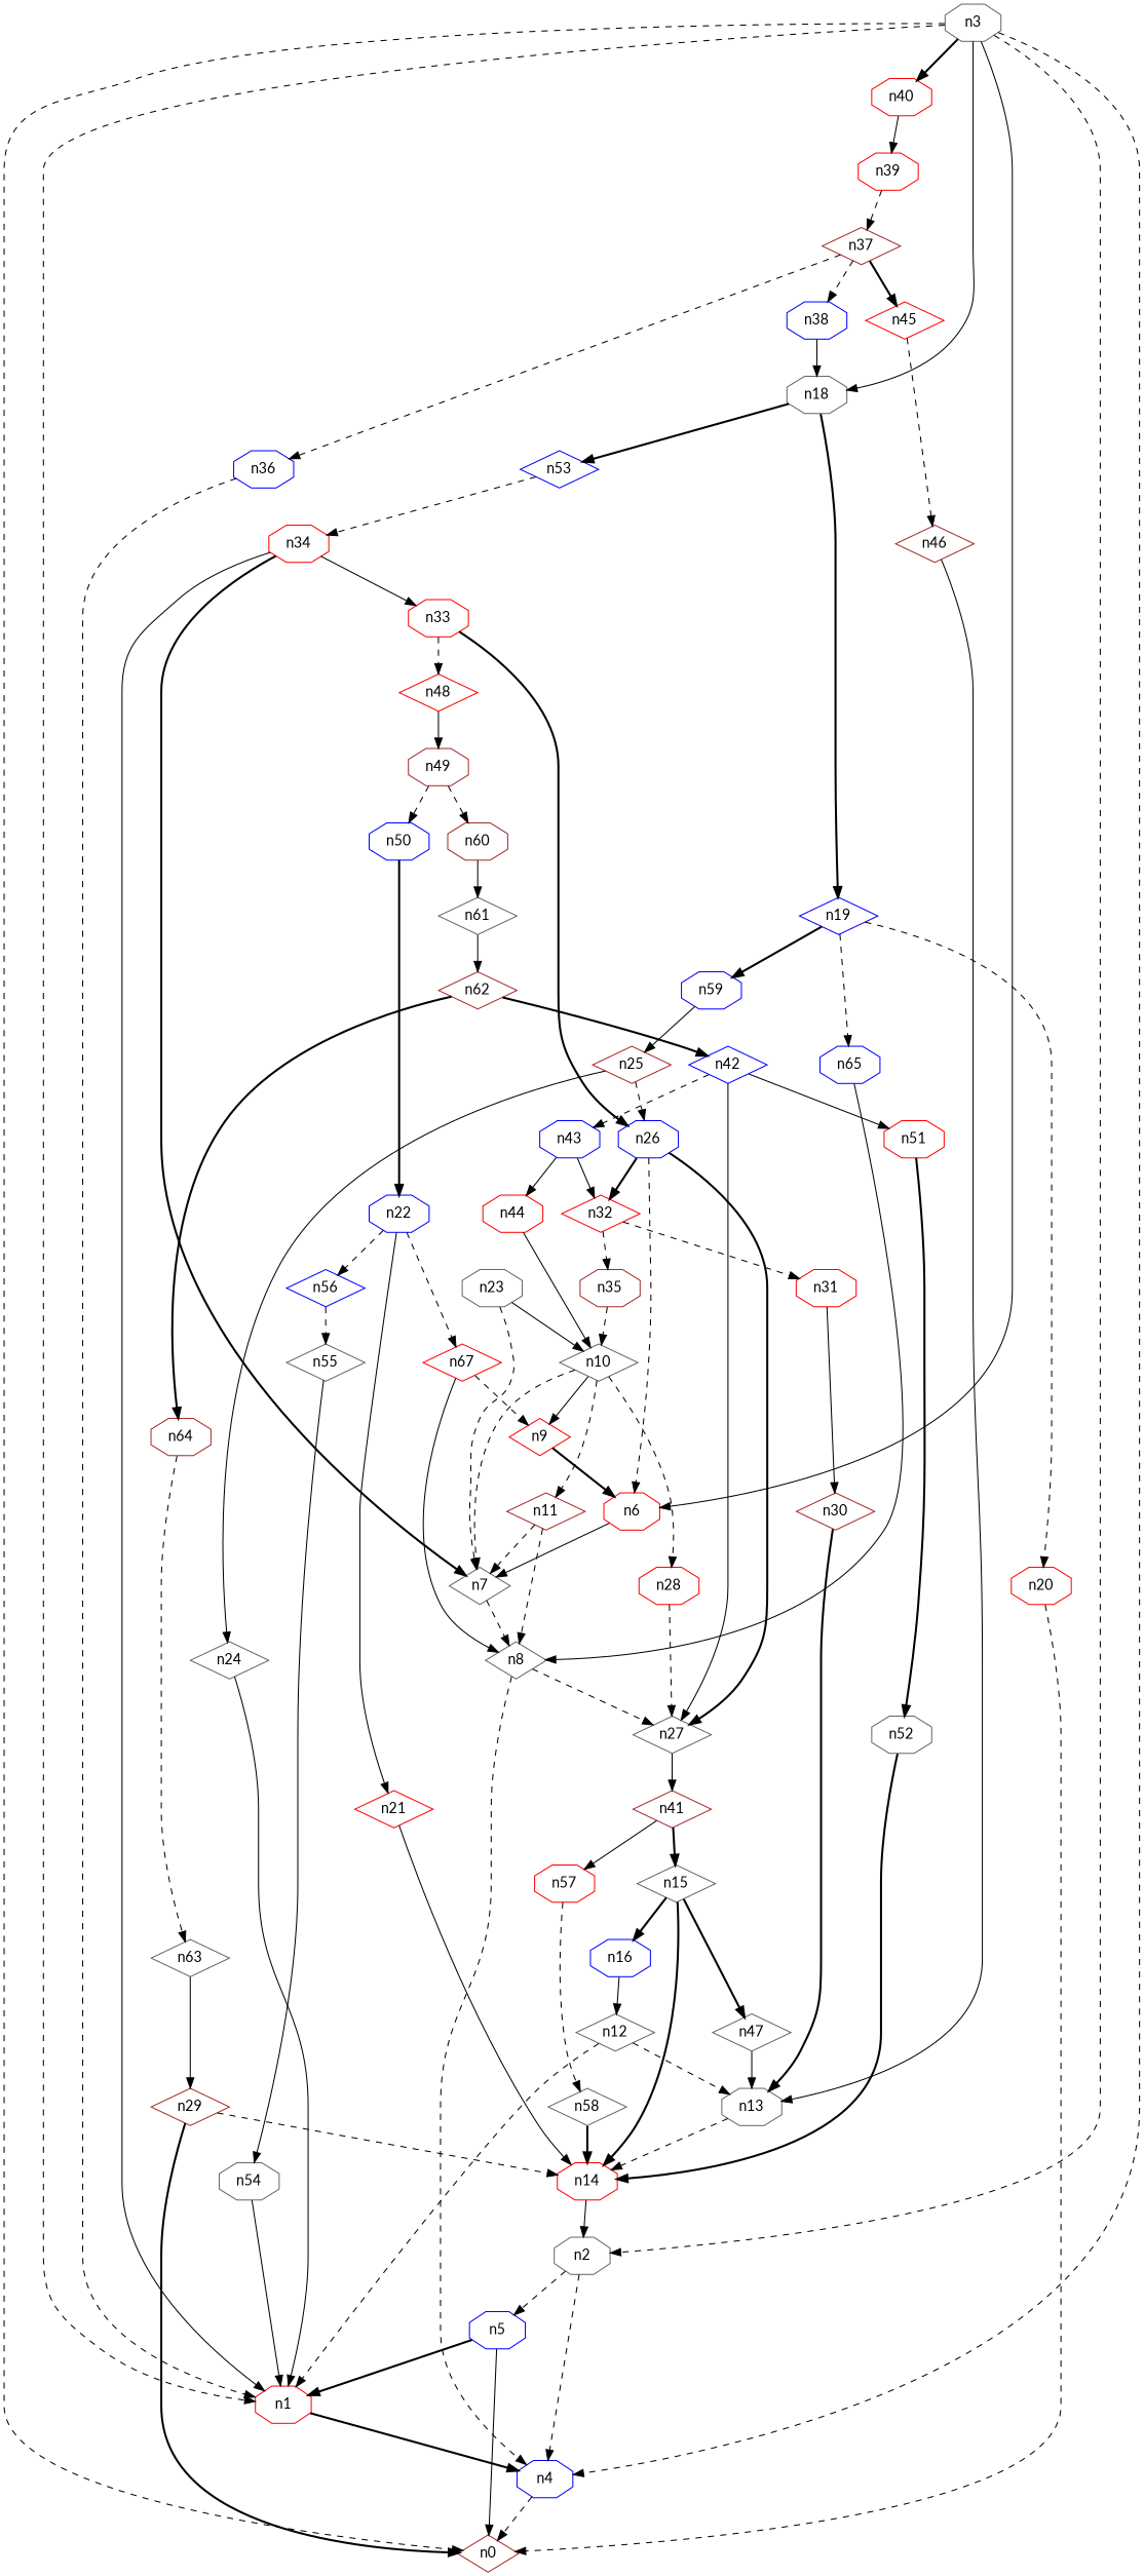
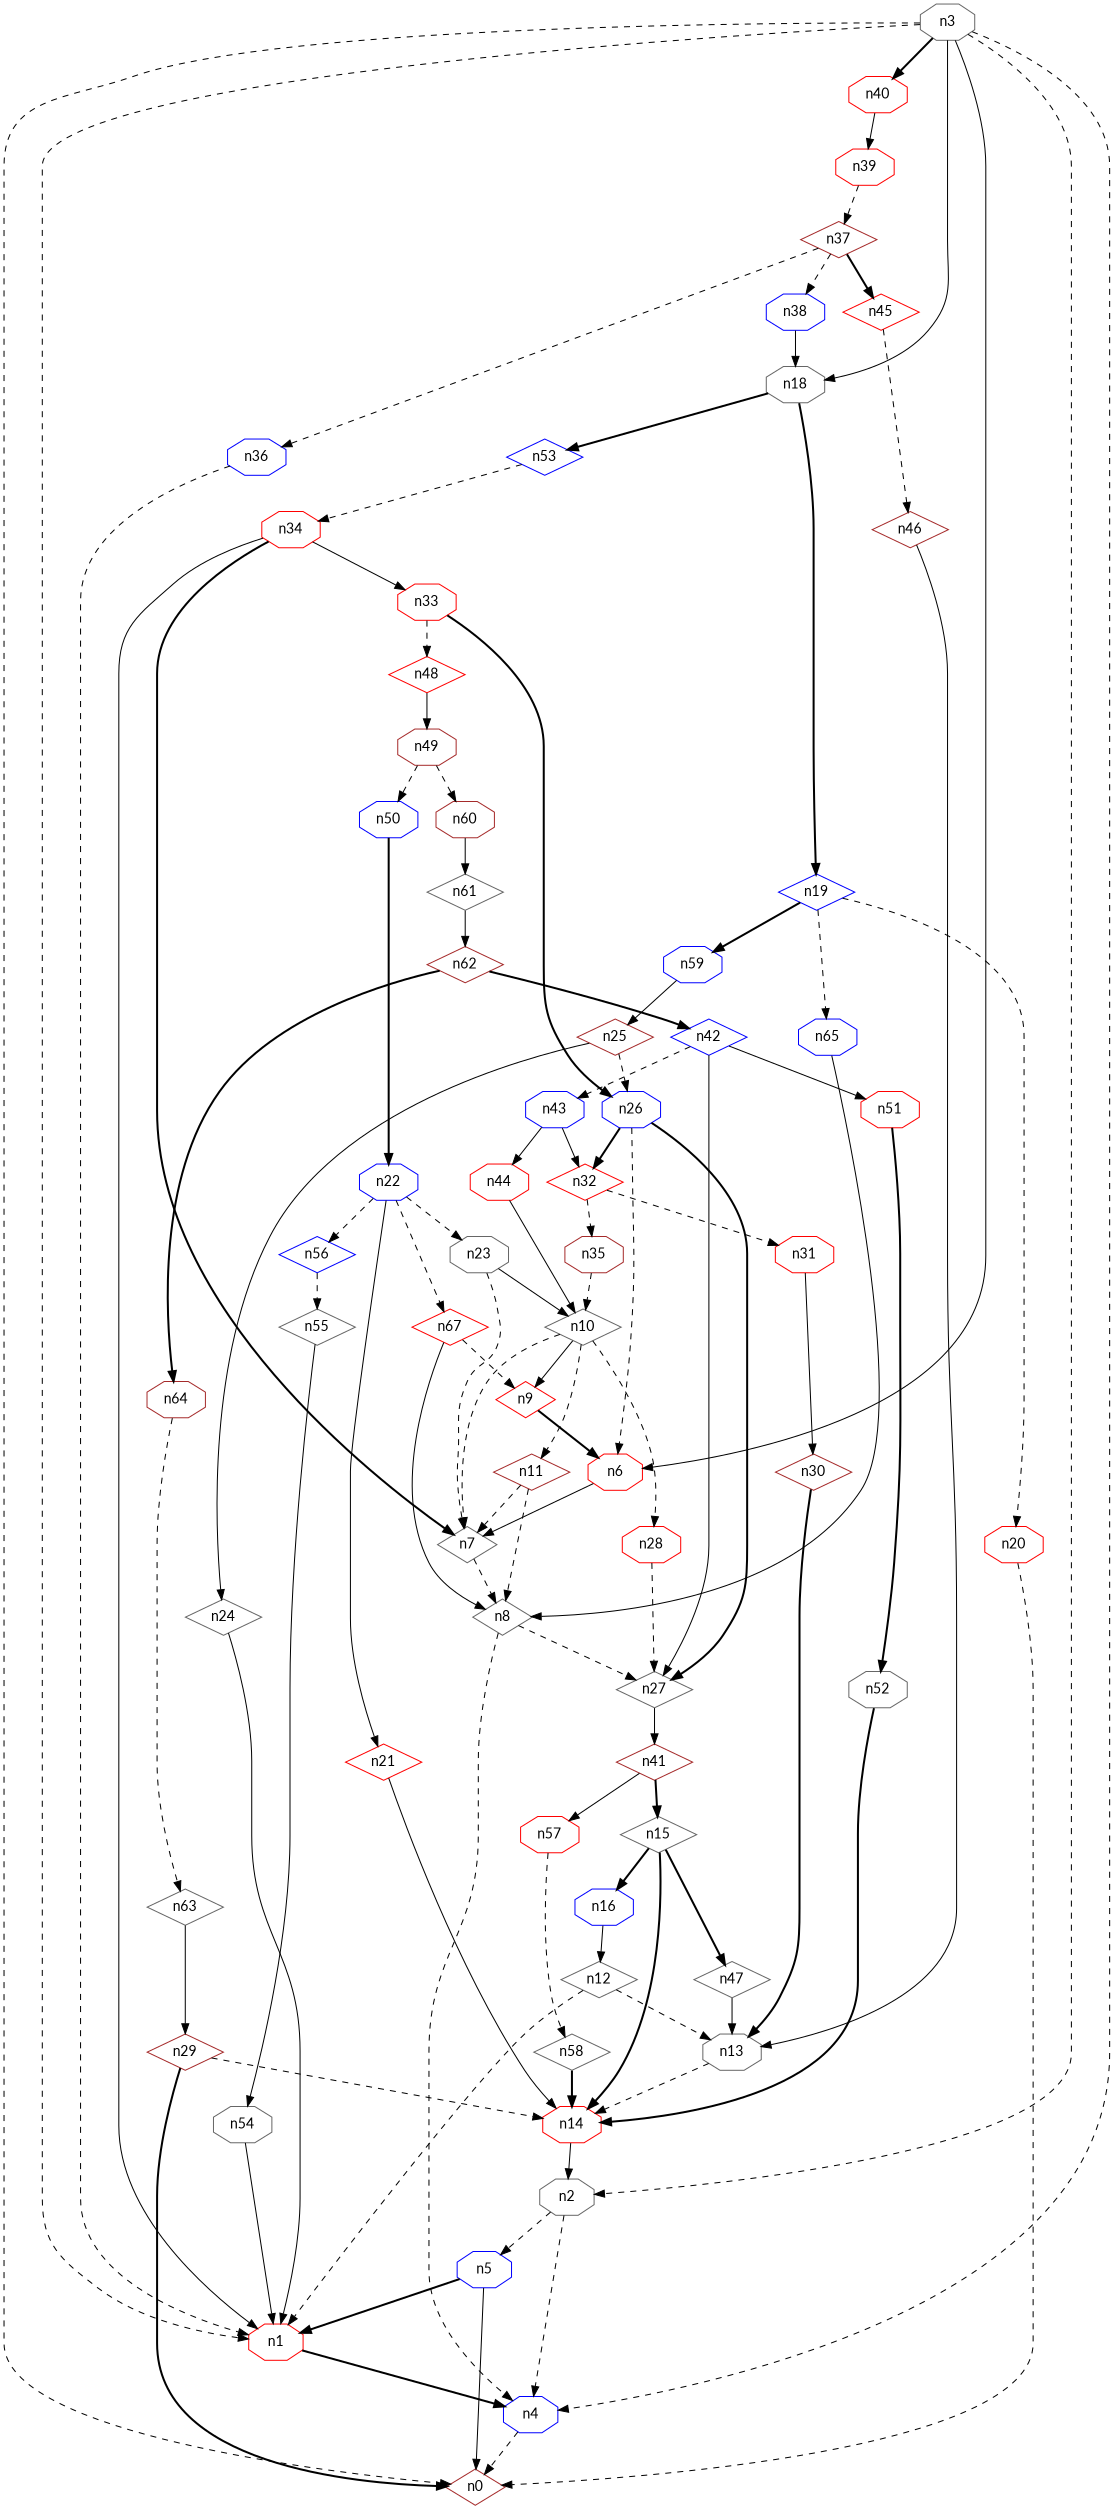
  digraph {
    fontname=Lato
    node [color=red fontname=Lato shape=octagon]
    edge [fontname=Lato style=dashed]
    n4 [color=blue]
    n1
    n0 [color=brown shape=diamond]
    n2 [color=gray40]
    n5 [color=blue]
    n3 [color=gray40]
    n6
    n18 [color=gray40]
    n40
    n7 [color=gray40 shape=diamond]
    n19 [color=blue shape=diamond]
    n53 [color=blue shape=diamond]
    n39
    n8 [color=gray40 shape=diamond]
    n20
    n59 [color=blue]
    n65 [color=blue]
    n34
    n37 [color=brown shape=diamond]
    n27 [color=gray40 shape=diamond]
    n41 [color=brown shape=diamond]
    n15 [color=gray40 shape=diamond]
    n57
    n9 [shape=diamond]
    n10 [color=gray40 shape=diamond]
    n11 [color=brown shape=diamond]
    n28
    n12 [color=gray40 shape=diamond]
    n13 [color=gray40]
    n14
    n16 [color=blue]
    n47 [color=gray40 shape=diamond]
    n17 [label=n67 shape=diamond]
    n25 [color=brown shape=diamond]
    n33
    n24 [color=gray40 shape=diamond]
    n26 [color=blue]
    n21 [shape=diamond]
    n22 [color=blue]
    n23 [color=gray40]
    n56 [color=blue shape=diamond]
    n55 [color=gray40 shape=diamond]
    n54 [color=gray40]
    n32 [shape=diamond]
    n31
    n35 [color=brown]
    n30 [color=brown shape=diamond]
    n58 [color=gray40 shape=diamond]
    n29 [color=brown shape=diamond]
    n48 [shape=diamond]
    n49 [color=brown]
    n50 [color=blue]
    n60 [color=brown]
    n36 [color=blue]
    n38 [color=blue]
    n45 [shape=diamond]
    n46 [color=brown shape=diamond]
    n42 [color=blue shape=diamond]
    n43 [color=blue]
    n51
    n44
    n52 [color=gray40]
    n61 [color=gray40 shape=diamond]
    n62 [color=brown shape=diamond]
    n64 [color=brown]
    n63 [color=gray40 shape=diamond]
    n4 -> n0
    n1 -> n4 [style=bold]
    n2 -> n4
    n2 -> n5
    n5 -> n1 [style=bold]
    n5 -> n0 [style=solid]
    n3 -> n4
    n3 -> n1
    n3 -> n0
    n3 -> n2
    n3 -> n6 [style=solid]
    n3 -> n18 [style=solid]
    n3 -> n40 [style=bold]
    n6 -> n7 [style=solid]
    n18 -> n19 [style=bold]
    n18 -> n53 [style=bold]
    n40 -> n39 [style=solid]
    n7 -> n8
    n19 -> n20
    n19 -> n59 [style=bold]
    n19 -> n65
    n53 -> n34
    n39 -> n37
    n8 -> n4
    n8 -> n27
    n20 -> n0
    n59 -> n25 [style=solid]
    n65 -> n8 [style=solid]
    n34 -> n1 [style=solid]
    n34 -> n7 [style=bold]
    n34 -> n33 [style=solid]
    n37 -> n36
    n37 -> n38
    n37 -> n45 [style=bold]
    n27 -> n41 [style=solid]
    n41 -> n15 [style=bold]
    n41 -> n57 [style=solid]
    n15 -> n14 [style=bold]
    n15 -> n16 [style=bold]
    n15 -> n47 [style=bold]
    n57 -> n58
    n9 -> n6 [style=bold]
    n10 -> n7
    n10 -> n9 [style=solid]
    n10 -> n11
    n10 -> n28
    n11 -> n7
    n11 -> n8
    n28 -> n27
    n12 -> n1
    n12 -> n13
    n13 -> n14
    n14 -> n2 [style=solid]
    n16 -> n12 [style=solid]
    n47 -> n13 [style=solid]
    n17 -> n8 [style=solid]
    n17 -> n9
    n25 -> n24 [style=solid]
    n25 -> n26
    n33 -> n26 [style=bold]
    n33 -> n48
    n24 -> n1 [style=solid]
    n26 -> n6
    n26 -> n27 [style=bold]
    n26 -> n32 [style=bold]
    n21 -> n14 [style=solid]
    n22 -> n17
    n22 -> n21 [style=solid]
+   n22 -> n23
    n22 -> n56
    n23 -> n7
    n23 -> n10 [style=solid]
    n56 -> n55
    n55 -> n54 [style=solid]
    n54 -> n1 [style=solid]
    n32 -> n31
    n32 -> n35
    n31 -> n30 [style=solid]
    n35 -> n10
    n30 -> n13 [style=bold]
    n58 -> n14 [style=bold]
    n29 -> n0 [style=bold]
    n29 -> n14
    n48 -> n49 [style=solid]
    n49 -> n50
    n49 -> n60
    n50 -> n22 [style=bold]
    n60 -> n61 [style=solid]
    n36 -> n1
    n38 -> n18 [style=solid]
    n45 -> n46
    n46 -> n13 [style=solid]
    n42 -> n27 [style=solid]
    n42 -> n43
    n42 -> n51 [style=solid]
    n43 -> n32 [style=solid]
    n43 -> n44 [style=solid]
    n51 -> n52 [style=bold]
    n44 -> n10 [style=solid]
    n52 -> n14 [style=bold]
    n61 -> n62 [style=solid]
    n62 -> n42 [style=bold]
    n62 -> n64 [style=bold]
    n64 -> n63
    n63 -> n29 [style=solid]
  }
